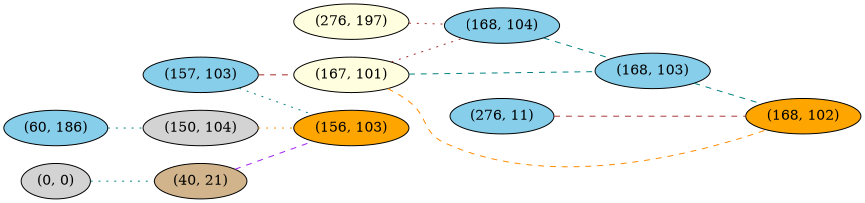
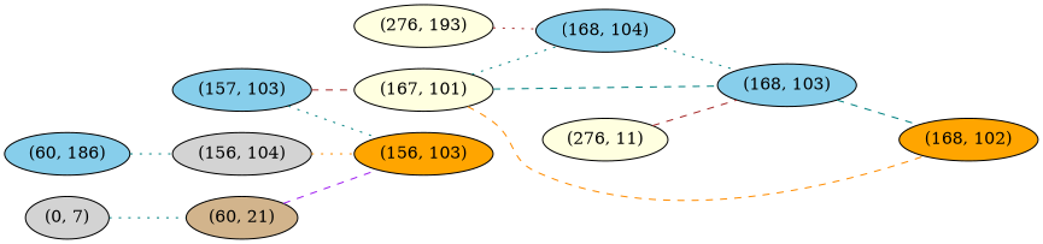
  graph {
    rankdir=LR
    node [fillcolor=skyblue style=filled]
    edge [color=teal style=dashed weight=1]
    n1 [fillcolor=lightyellow label="(167, 101)"]
    "(157, 103)"
    "(156, 103)" [fillcolor=orange]
    "(168, 104)"
    "(168, 103)"
    "(168, 102)" [fillcolor=orange]
-   "(156, 104)" [fillcolor=lightgrey label="(150, 104)"]
-   "(0, 0)" [fillcolor=lightgrey]
-   "(60, 21)" [fillcolor=tan label="(40, 21)"]
+   "(156, 104)" [fillcolor=lightgrey]
+   "(0, 0)" [fillcolor=lightgrey label="(0, 7)"]
+   "(60, 21)" [fillcolor=tan]
    n10 [label="(60, 186)"]
-   "(276, 193)" [fillcolor=lightyellow label="(276, 197)"]
-   "(276, 11)"
-   n1 -- "(168, 104)" [color=brown style=dotted]
+   "(276, 193)" [fillcolor=lightyellow]
+   "(276, 11)" [fillcolor=lightyellow]
+   n1 -- "(168, 104)" [style=dotted]
    n1 -- "(168, 103)"
    n1 -- "(168, 102)" [color=darkorange]
    "(157, 103)" -- n1 [color=brown]
    "(157, 103)" -- "(156, 103)" [style=dotted]
-   "(168, 104)" -- "(168, 103)"
+   "(168, 104)" -- "(168, 103)" [style=dotted]
    "(168, 103)" -- "(168, 102)"
    "(156, 104)" -- "(156, 103)" [color=darkorange style=dotted]
    "(0, 0)" -- "(60, 21)" [style=dotted weight=4]
    "(60, 21)" -- "(156, 103)" [color=purple]
    n10 -- "(156, 104)" [style=dotted]
    "(276, 193)" -- "(168, 104)" [color=brown style=dotted]
-   "(276, 11)" -- "(168, 102)" [color=brown]
+   "(276, 11)" -- "(168, 103)" [color=brown]
  }
